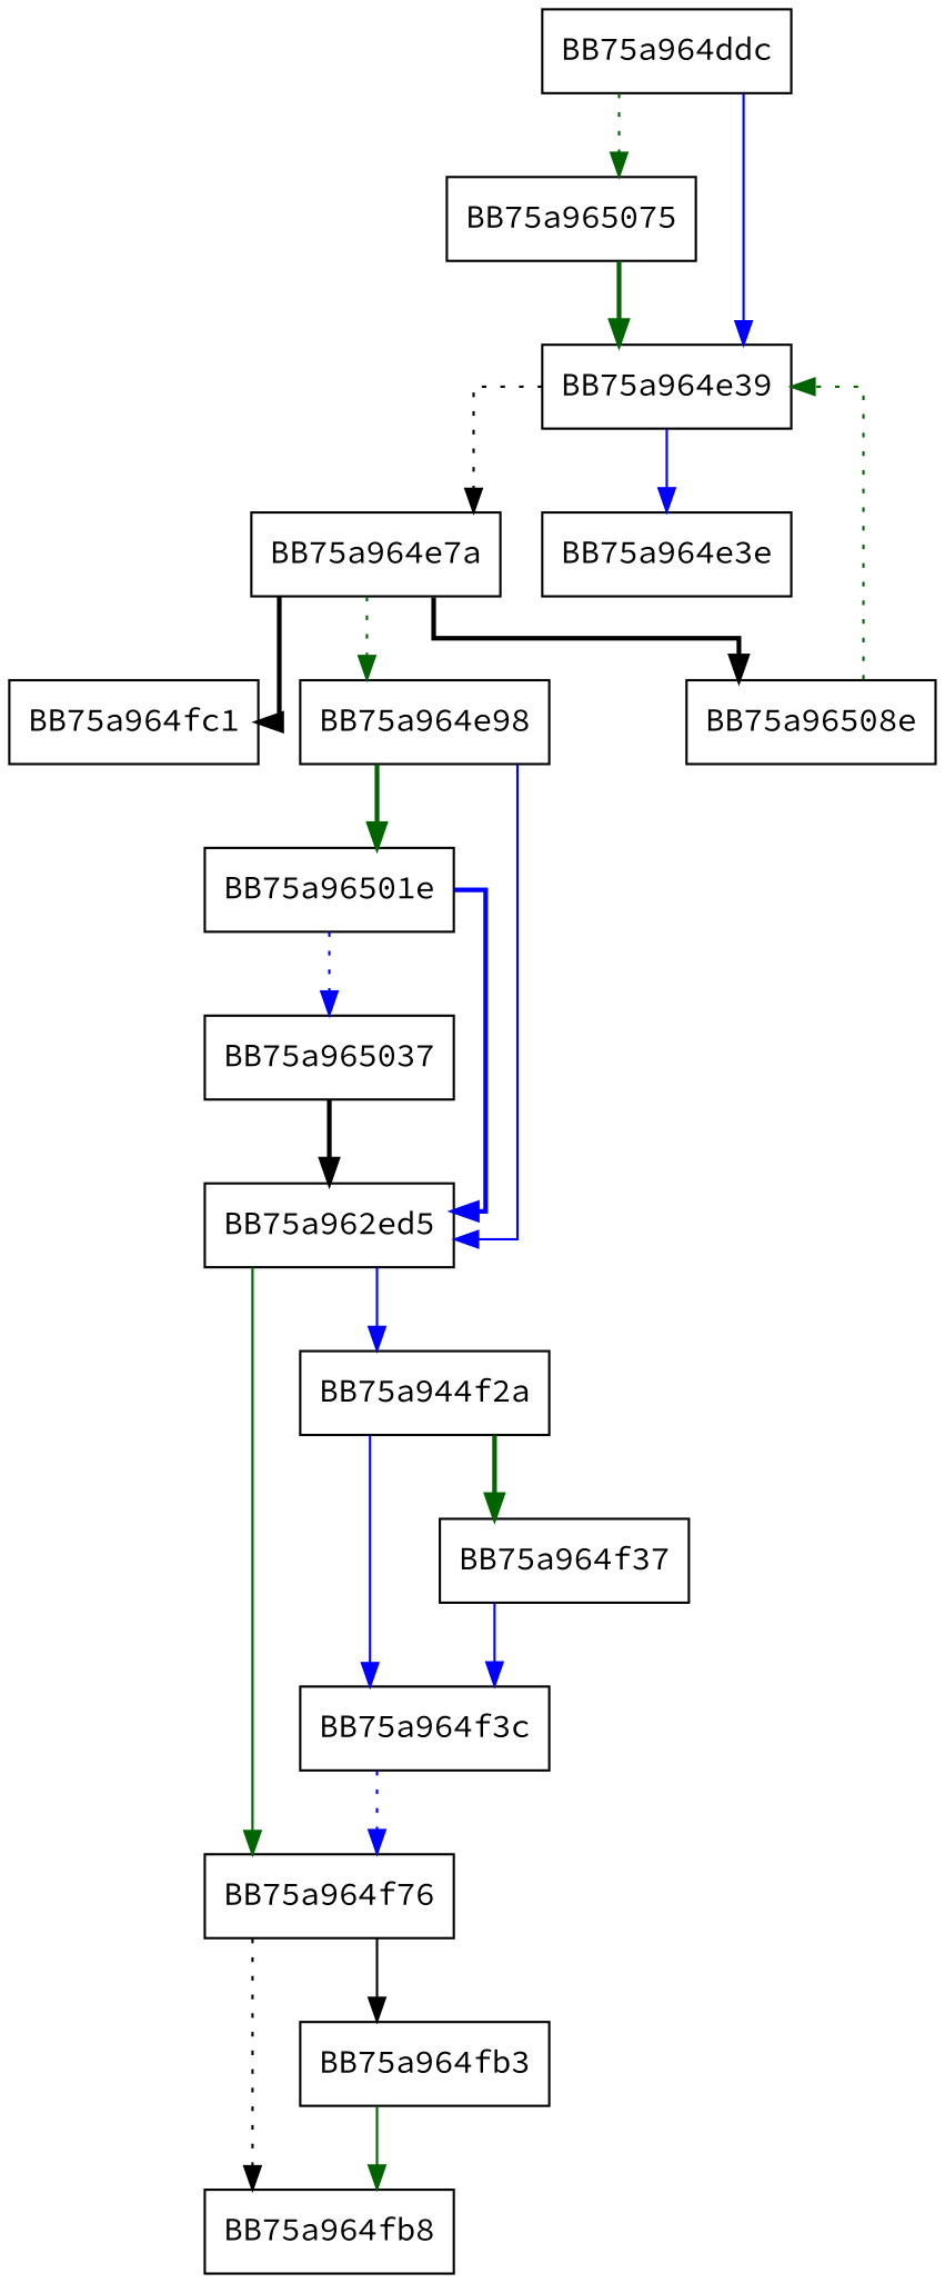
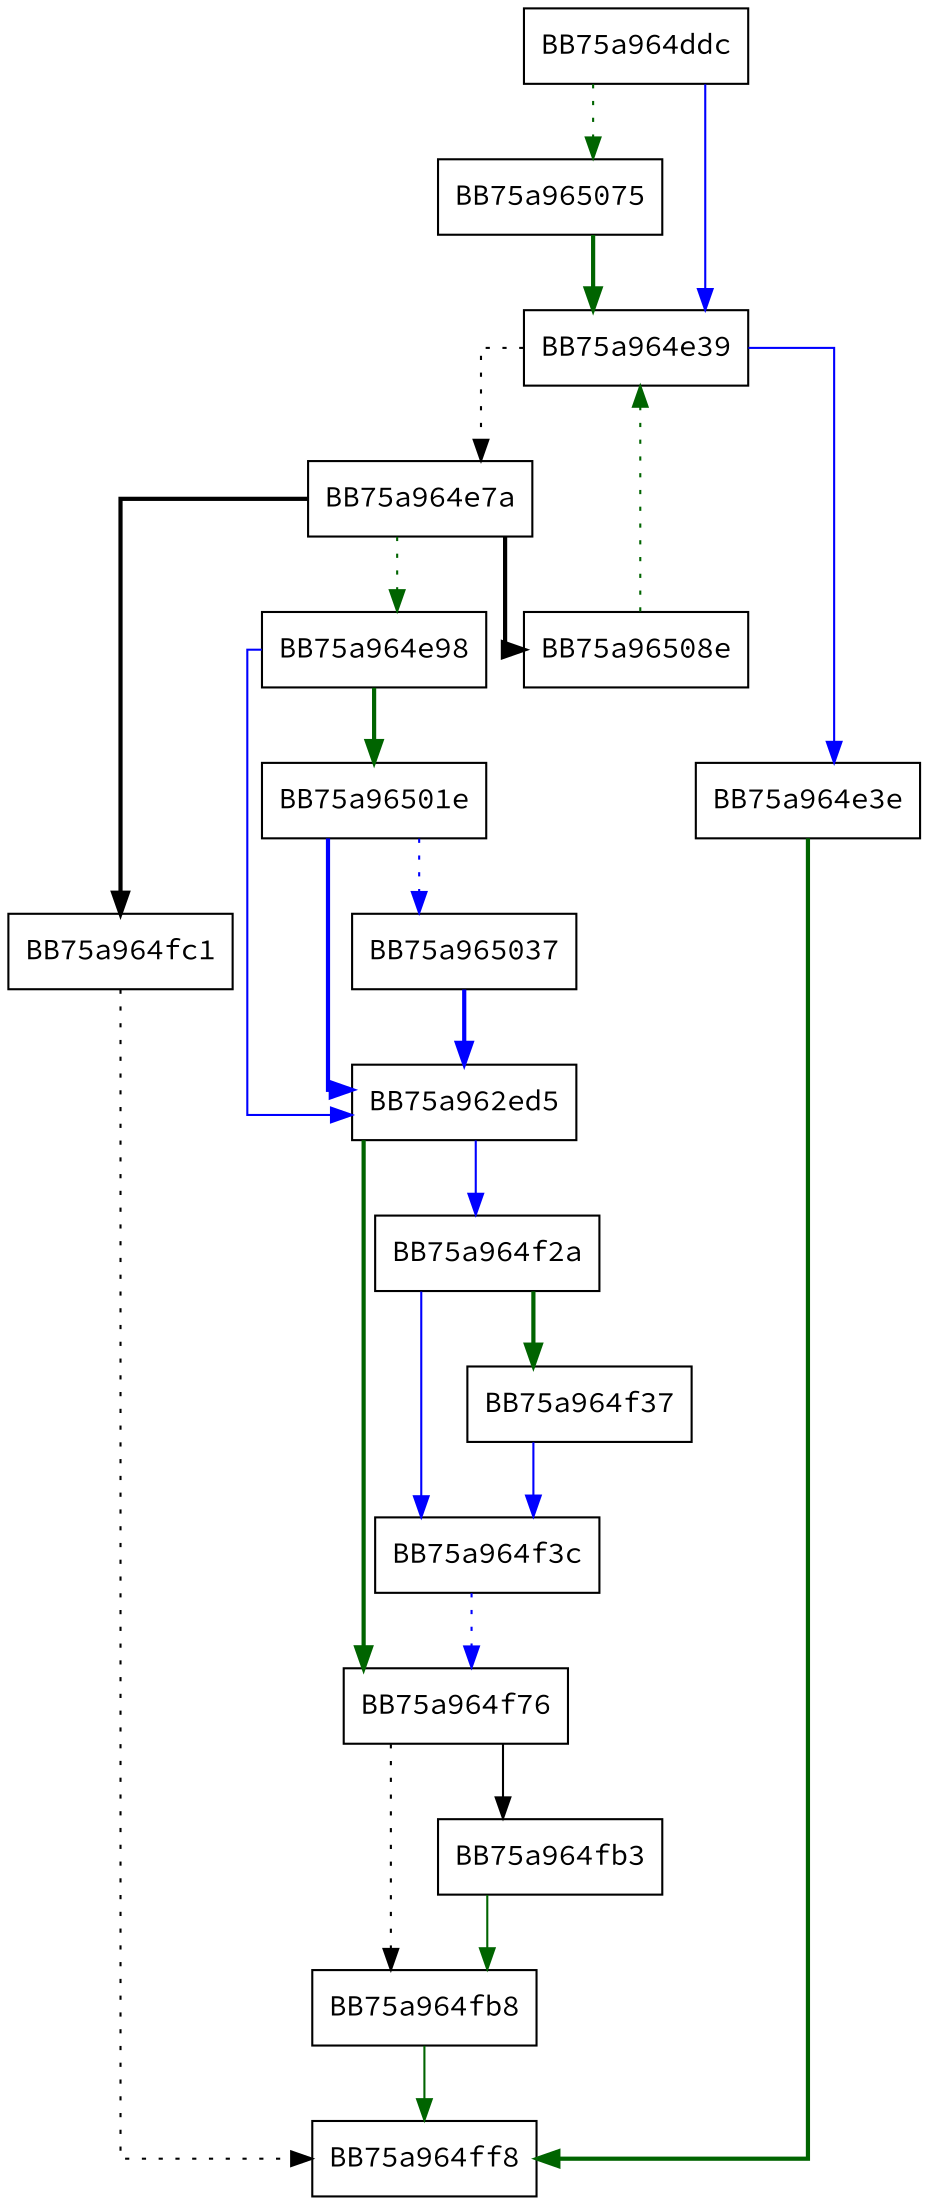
  digraph {
    fontname="Source Code Pro"
    splines=ortho
    node [fontname="Source Code Pro" shape=box]
    edge [color=darkgreen fontname="Source Code Pro" style=solid]
    BB75a964ddc
    BB75a965075
    BB75a964e39
    BB75a964e7a
    BB75a964e3e
    BB75a96508e
    BB75a964fc1
    BB75a964e98
+   BB75a964ff8
    BB75a96501e
    n11 [label=BB75a962ed5]
    BB75a965037
    BB75a964f76
-   BB75a964f2a [label=BB75a944f2a]
+   BB75a964f2a
    BB75a964fb8
    BB75a964fb3
    BB75a964f3c
    BB75a964f37
    BB75a964ddc -> BB75a965075 [style=dotted]
    BB75a964ddc -> BB75a964e39 [color=blue]
    BB75a965075 -> BB75a964e39 [style=bold]
    BB75a964e39 -> BB75a964e7a [color=black style=dotted]
    BB75a964e39 -> BB75a964e3e [color=blue]
    BB75a964e7a -> BB75a96508e [color=black style=bold]
    BB75a964e7a -> BB75a964fc1 [color=black style=bold]
    BB75a964e7a -> BB75a964e98 [style=dotted]
+   BB75a964e3e -> BB75a964ff8 [style=bold]
    BB75a96508e -> BB75a964e39 [style=dotted]
+   BB75a964fc1 -> BB75a964ff8 [color=black style=dotted]
    BB75a964e98 -> BB75a96501e [style=bold]
    BB75a964e98 -> n11 [color=blue]
    BB75a96501e -> n11 [color=blue style=bold]
    BB75a96501e -> BB75a965037 [color=blue style=dotted]
-   n11 -> BB75a964f76
+   n11 -> BB75a964f76 [style=bold]
    n11 -> BB75a964f2a [color=blue]
-   BB75a965037 -> n11 [color=black style=bold]
+   BB75a965037 -> n11 [color=blue style=bold]
    BB75a964f76 -> BB75a964fb8 [color=black style=dotted]
    BB75a964f76 -> BB75a964fb3 [color=black]
    BB75a964f2a -> BB75a964f3c [color=blue]
    BB75a964f2a -> BB75a964f37 [style=bold]
+   BB75a964fb8 -> BB75a964ff8
    BB75a964fb3 -> BB75a964fb8
    BB75a964f3c -> BB75a964f76 [color=blue style=dotted]
    BB75a964f37 -> BB75a964f3c [color=blue]
  }
